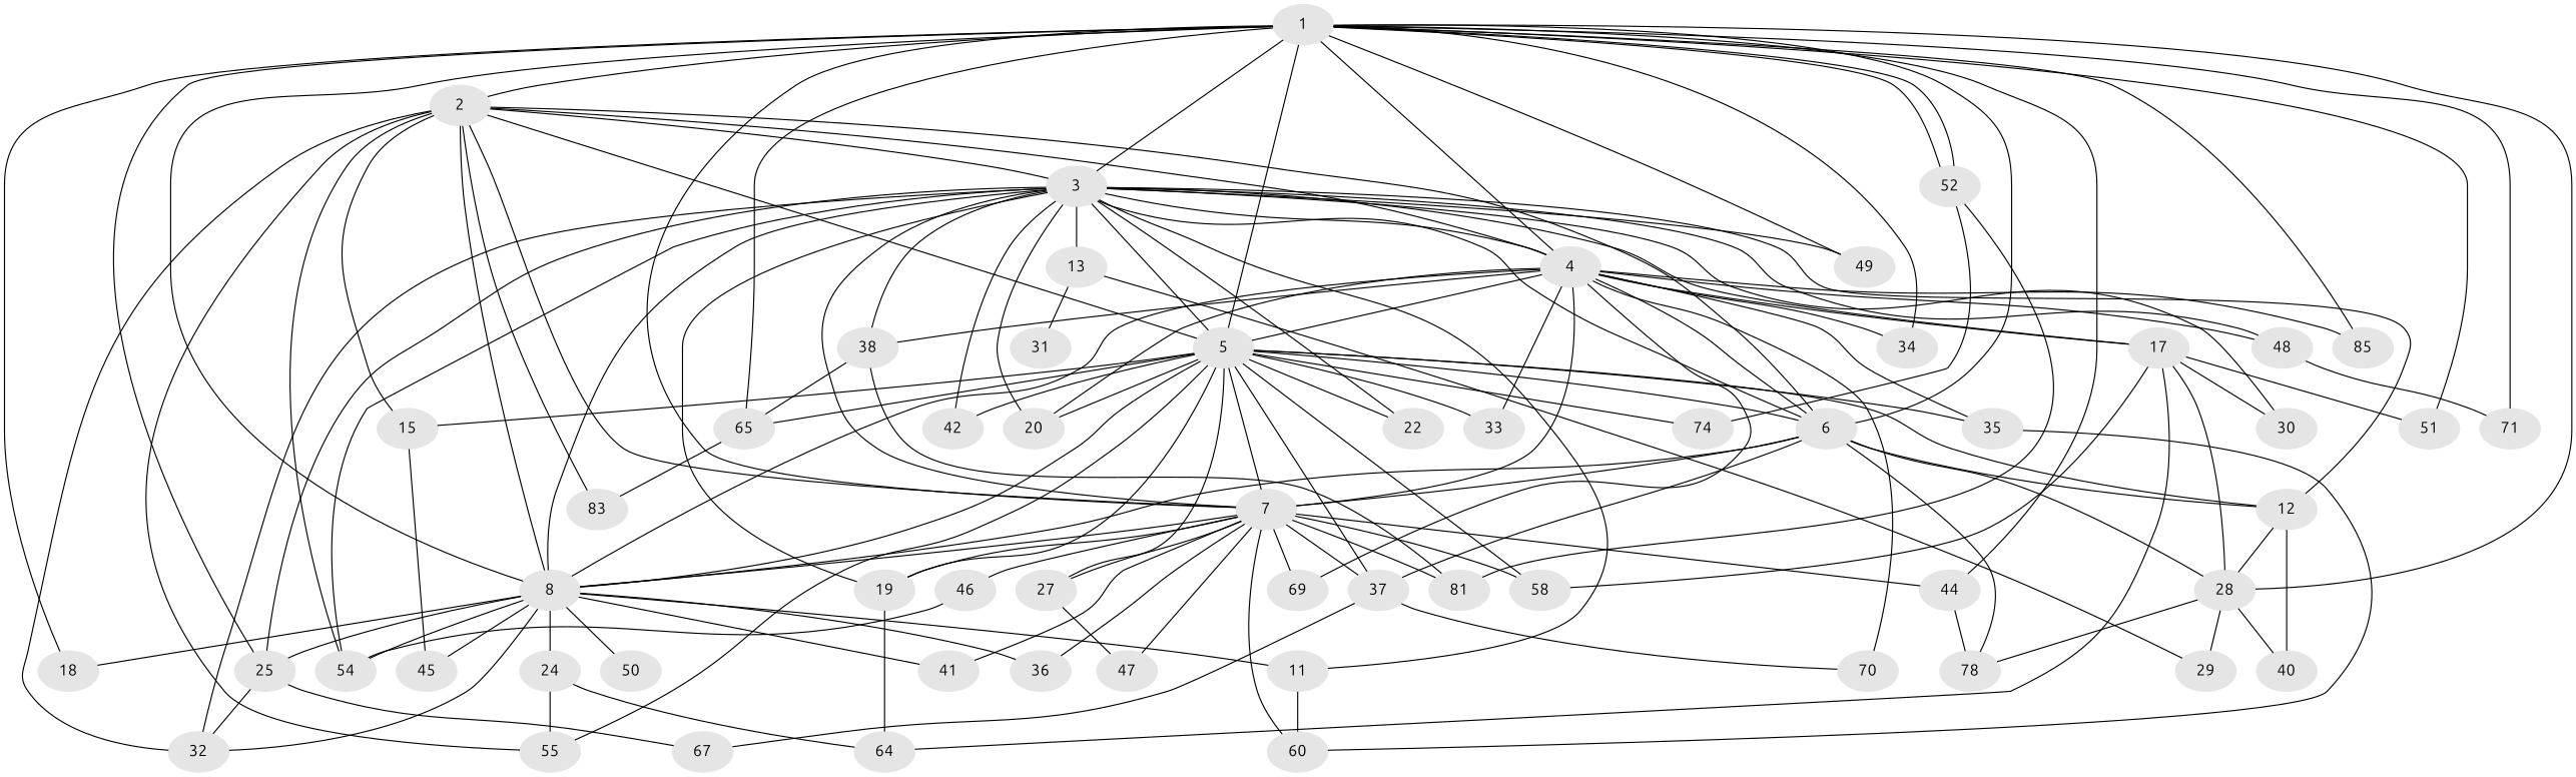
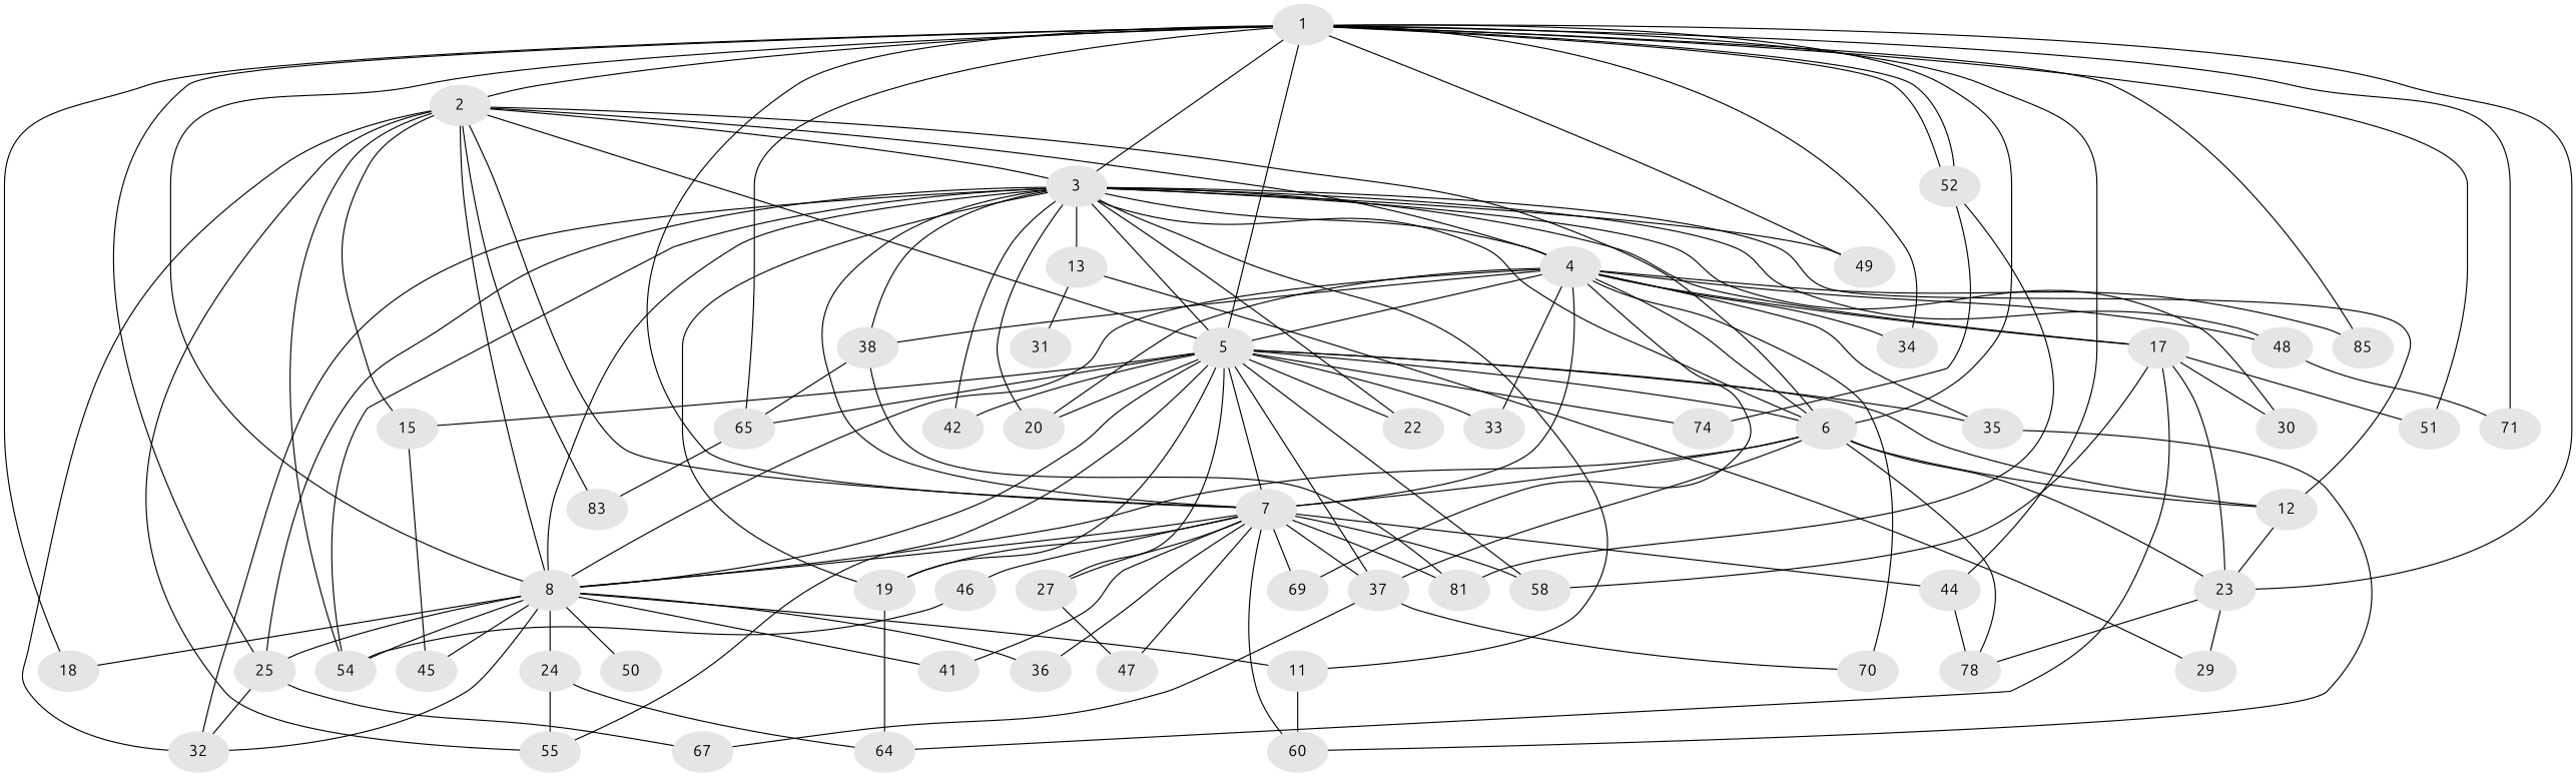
  graph {
    fontname=Ubuntu
    node [color=gray90 fontname=Ubuntu style=filled]
    edge [fontname=Ubuntu]
    1 [super="+16"]
    2 [super="+61"]
    3 [super="+9"]
    4 [super="+21"]
    5 [super="+63"]
    6 [super="+75"]
    7 [super="+28"]
    8 [super="+10"]
    18
-   23 [super="+26" label=28]
+   23 [super="+26"]
    25 [super="+59"]
    34
    44 [super="+79"]
    49
    51
    52
    65 [super="+76"]
    71
    85
    15
    32 [super="+82"]
    54 [super="+72"]
    55 [super="+73"]
    83
    11 [super="+14"]
    12 [super="+39"]
    13
    17 [super="+57"]
    19 [super="+86"]
    20
    22
    30
    38
    42
    48
    33 [super="+62"]
    35 [super="+66"]
    69
    70
    27
    37 [super="+53"]
    58
    74
    78 [super="+80"]
    46 [super="+68"]
    36
    41
    47 [super="+56"]
    60
    81 [super="+84"]
    24 [super="+43"]
    45
    50
-   40
    29
    67
    31
    64
    1 -- 2
    1 -- 3 [weight=2]
-   1 -- 4
    1 -- 5
    1 -- 6
    1 -- 7
    1 -- 8 [weight=3]
    1 -- 18
    1 -- 23
    1 -- 25
    1 -- 34
    1 -- 44
    1 -- 49
    1 -- 51
    1 -- 52
    1 -- 52
    1 -- 65
    1 -- 71
    1 -- 85
    2 -- 3 [weight=2]
    2 -- 4
    2 -- 5
    2 -- 6
    2 -- 7
    2 -- 8 [weight=2]
    2 -- 15
    2 -- 32
    2 -- 54
    2 -- 55
    2 -- 83
    3 -- 4 [weight=2]
    3 -- 5 [weight=2]
    3 -- 6 [weight=2]
    3 -- 7 [weight=2]
    3 -- 8 [weight=4]
    3 -- 25
    3 -- 49
    3 -- 32
    3 -- 54 [weight=2]
    3 -- 11
    3 -- 12
    3 -- 13 [weight=2]
    3 -- 17
    3 -- 19
    3 -- 20
    3 -- 22
    3 -- 30
    3 -- 38
    3 -- 42
    3 -- 48
    4 -- 5
    4 -- 6
    4 -- 7
    4 -- 8 [weight=2]
    4 -- 34
    4 -- 85
    4 -- 17
    4 -- 20
    4 -- 38
    4 -- 48
    4 -- 33
    4 -- 35
    4 -- 69
    4 -- 70
    5 -- 6
    5 -- 7
    5 -- 8 [weight=2]
    5 -- 65
    5 -- 15
    5 -- 55
    5 -- 12
    5 -- 19
    5 -- 20
    5 -- 22
    5 -- 42
    5 -- 33
    5 -- 35
    5 -- 27
    5 -- 37
    5 -- 58
    5 -- 74
    6 -- 7
    6 -- 8 [weight=2]
    6 -- 23
    6 -- 12
    6 -- 37
    6 -- 78
    7 -- 8 [weight=2]
    7 -- 44
    7 -- 19
    7 -- 69
    7 -- 27
    7 -- 37
    7 -- 58
    7 -- 46
    7 -- 36
    7 -- 41
    7 -- 47
    7 -- 60
    7 -- 81
    8 -- 18
    8 -- 25
    8 -- 32
    8 -- 54
    8 -- 11 [weight=2]
    8 -- 36
    8 -- 41
    8 -- 24 [weight=2]
    8 -- 45
    8 -- 50
    23 -- 78
-   23 -- 40
    23 -- 29
    25 -- 32
    25 -- 67
    44 -- 78 [weight=2]
    52 -- 74
    52 -- 81
    65 -- 83
    15 -- 45
    11 -- 60
    12 -- 23
-   12 -- 40
    13 -- 29
    13 -- 31
    17 -- 23
    17 -- 51
    17 -- 30
    17 -- 58
    17 -- 64
    19 -- 64
    38 -- 65
    38 -- 81
    48 -- 71
    35 -- 60
    27 -- 47
    37 -- 70
    37 -- 67
    46 -- 54
    24 -- 55
    24 -- 64
  }
